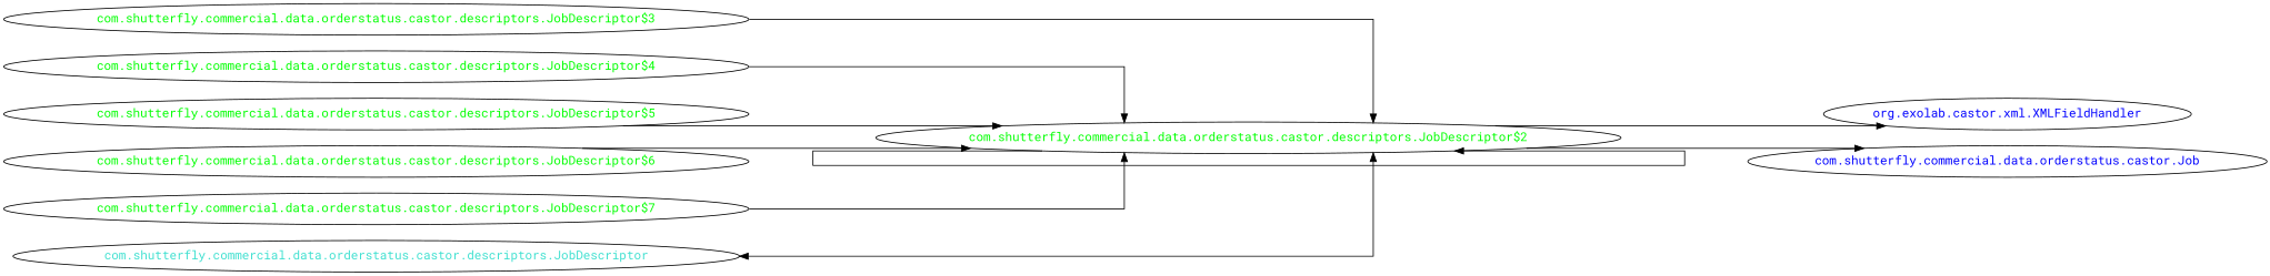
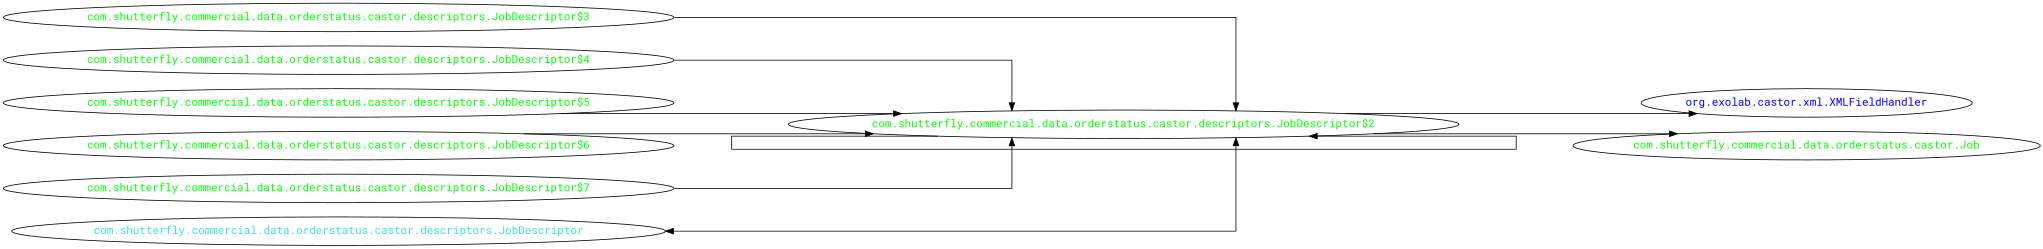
  digraph {
    concentrate=true
    rankdir=LR
    ranksep=2.0
    splines=ortho
    fontname="Roboto Mono"
    node [fontcolor=green fontname="Roboto Mono"]
    edge [fontname="Roboto Mono"]
    "com.shutterfly.commercial.data.orderstatus.castor.descriptors.JobDescriptor$2"
    "org.exolab.castor.xml.XMLFieldHandler" [fontcolor=blue]
-   "com.shutterfly.commercial.data.orderstatus.castor.Job" [fontcolor=blue]
+   "com.shutterfly.commercial.data.orderstatus.castor.Job"
    "com.shutterfly.commercial.data.orderstatus.castor.descriptors.JobDescriptor$3"
    "com.shutterfly.commercial.data.orderstatus.castor.descriptors.JobDescriptor$4"
    "com.shutterfly.commercial.data.orderstatus.castor.descriptors.JobDescriptor$5"
    "com.shutterfly.commercial.data.orderstatus.castor.descriptors.JobDescriptor$6"
    "com.shutterfly.commercial.data.orderstatus.castor.descriptors.JobDescriptor$7"
    "com.shutterfly.commercial.data.orderstatus.castor.descriptors.JobDescriptor" [fontcolor=turquoise]
    "com.shutterfly.commercial.data.orderstatus.castor.descriptors.JobDescriptor$2" -> "com.shutterfly.commercial.data.orderstatus.castor.descriptors.JobDescriptor$2"
    "com.shutterfly.commercial.data.orderstatus.castor.descriptors.JobDescriptor$2" -> "org.exolab.castor.xml.XMLFieldHandler"
    "com.shutterfly.commercial.data.orderstatus.castor.descriptors.JobDescriptor$2" -> "com.shutterfly.commercial.data.orderstatus.castor.Job"
    "com.shutterfly.commercial.data.orderstatus.castor.descriptors.JobDescriptor$3" -> "com.shutterfly.commercial.data.orderstatus.castor.descriptors.JobDescriptor$2"
    "com.shutterfly.commercial.data.orderstatus.castor.descriptors.JobDescriptor$4" -> "com.shutterfly.commercial.data.orderstatus.castor.descriptors.JobDescriptor$2"
    "com.shutterfly.commercial.data.orderstatus.castor.descriptors.JobDescriptor$5" -> "com.shutterfly.commercial.data.orderstatus.castor.descriptors.JobDescriptor$2"
    "com.shutterfly.commercial.data.orderstatus.castor.descriptors.JobDescriptor$6" -> "com.shutterfly.commercial.data.orderstatus.castor.descriptors.JobDescriptor$2"
    "com.shutterfly.commercial.data.orderstatus.castor.descriptors.JobDescriptor$7" -> "com.shutterfly.commercial.data.orderstatus.castor.descriptors.JobDescriptor$2"
    "com.shutterfly.commercial.data.orderstatus.castor.descriptors.JobDescriptor" -> "com.shutterfly.commercial.data.orderstatus.castor.descriptors.JobDescriptor$2" [dir=both]
  }
